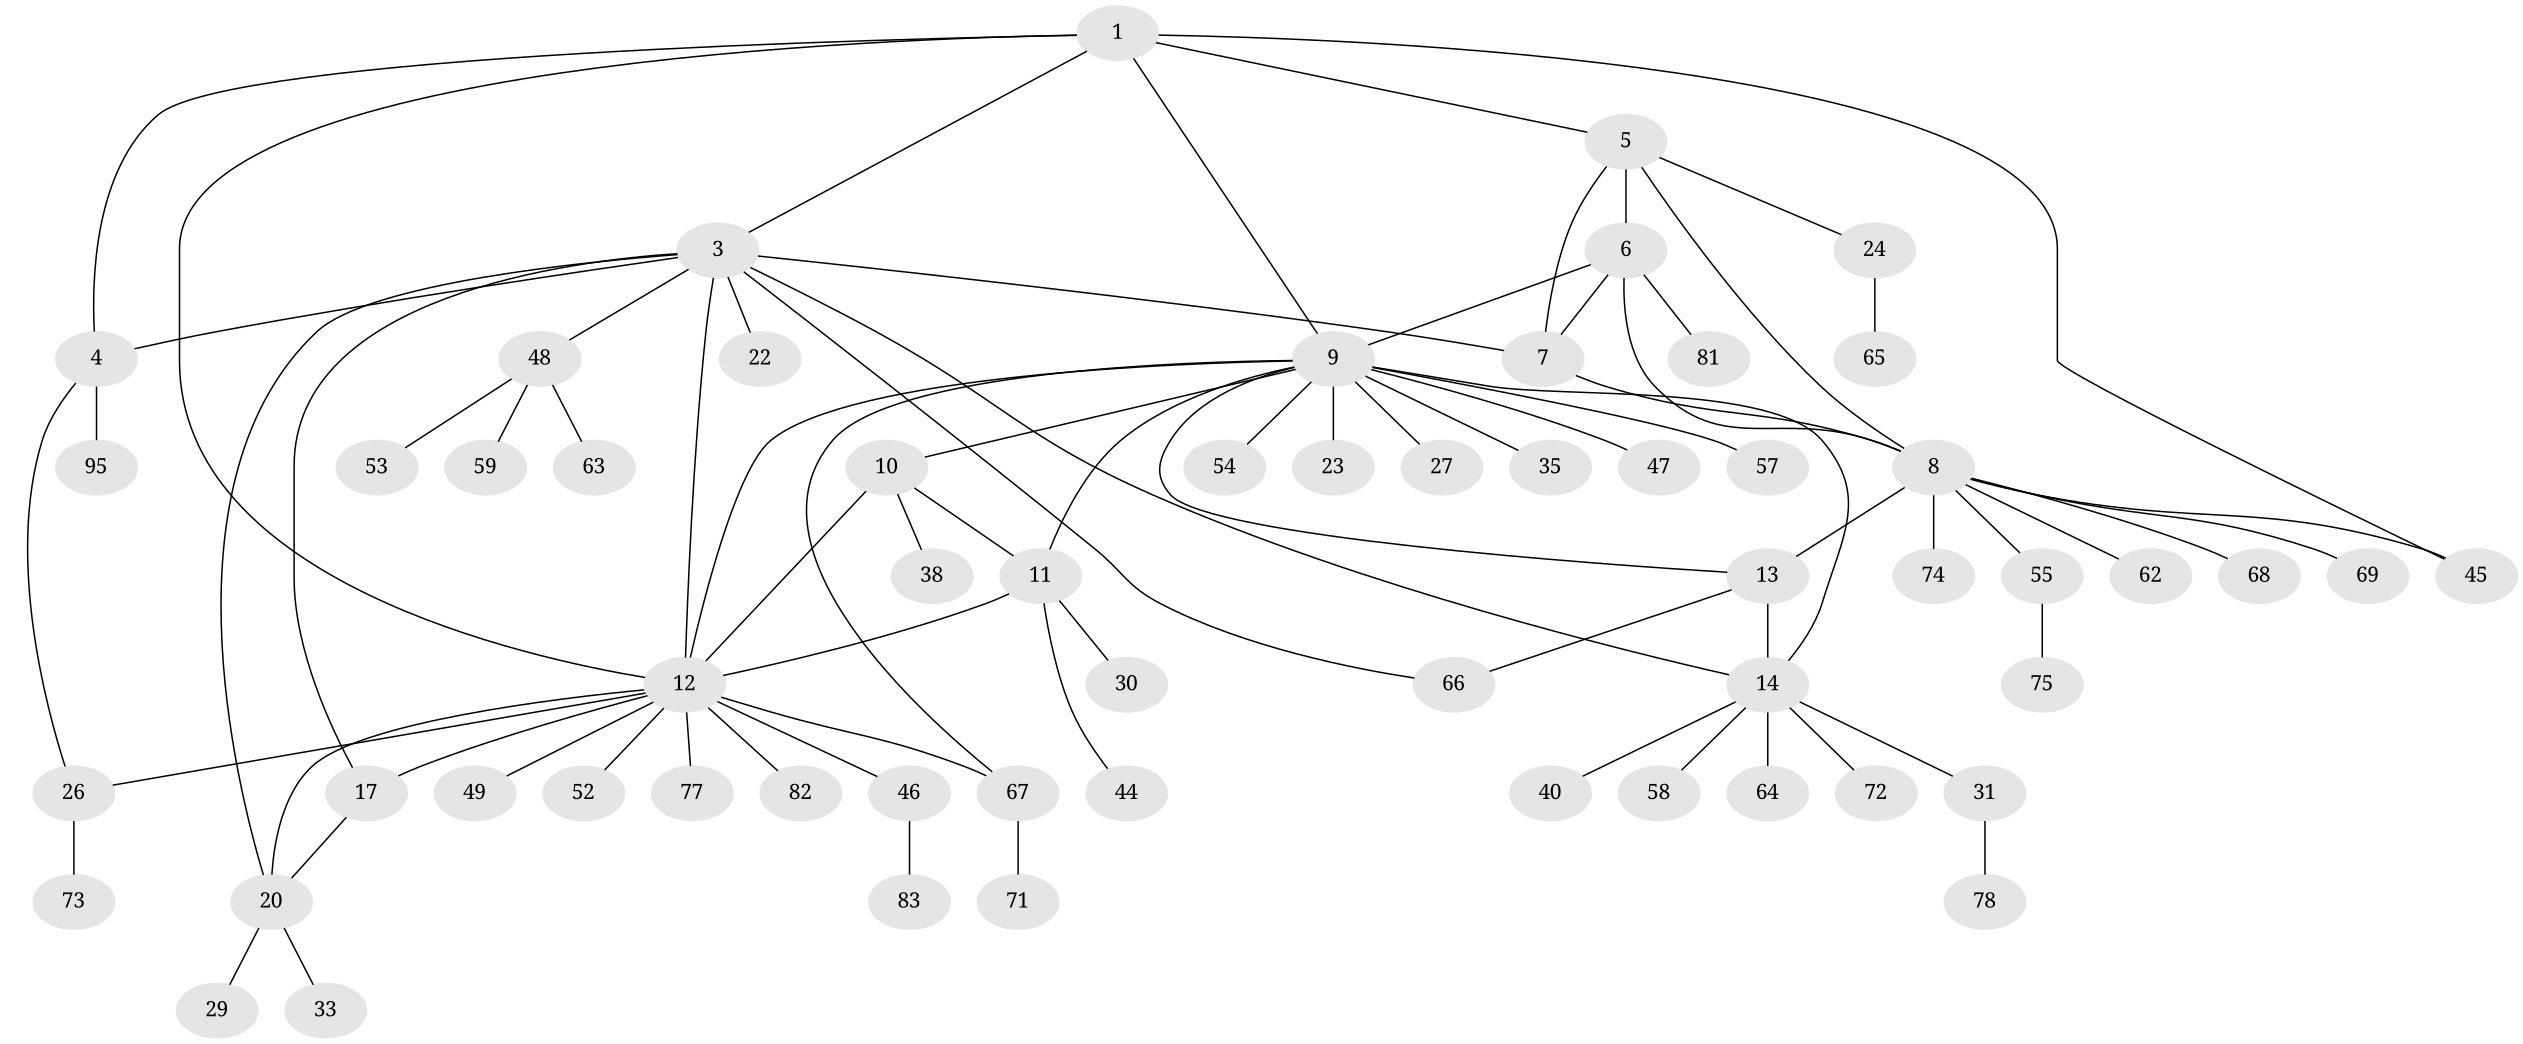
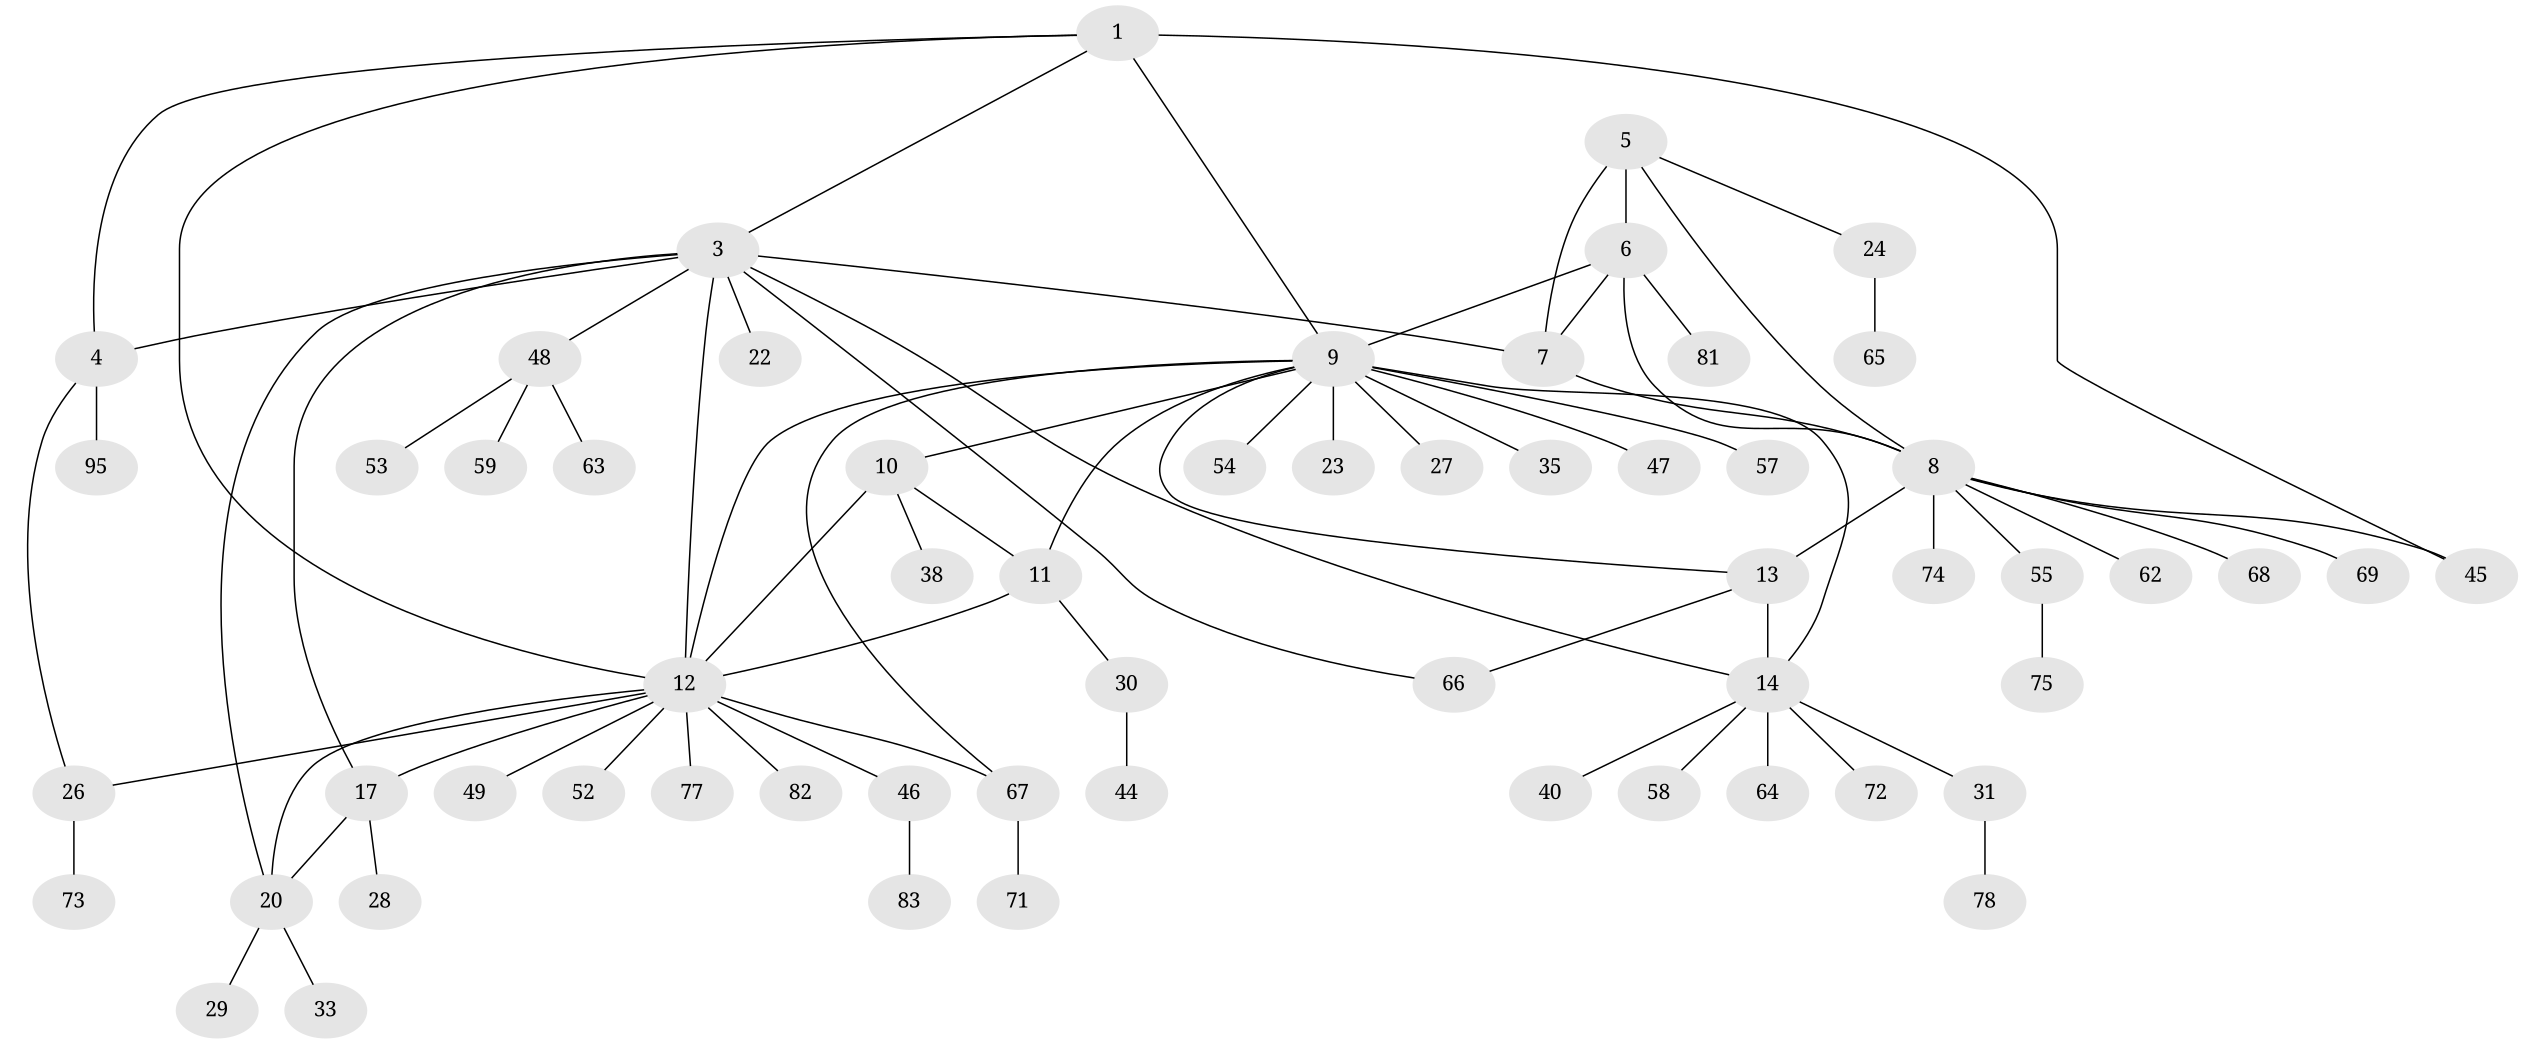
  graph {
    fontname="Noto Serif"
    node [color=gray90 fontname="Noto Serif" style=filled]
    edge [fontname="Noto Serif"]
    1 [super="+21"]
    3 [super="+19"]
    4 [super="+51"]
    5 [super="+39"]
    9 [super="+15"]
    12 [super="+18"]
    45
    7
    14 [super="+16"]
    17 [super="+70"]
    20 [super="+43"]
    22
    48 [super="+60"]
    66
    n15 [label=95]
    26 [super="+32"]
    6 [super="+42"]
    8 [super="+41"]
    24 [super="+76"]
    54
    13 [super="+34"]
    10 [super="+50"]
    11 [super="+36"]
    23
    27
    35 [super="+56"]
    47
    57
    67
    46 [super="+79"]
    49
    52
    77
    82
    31 [super="+37"]
    40
    58
    64
    72
+   28
    29
    33
    53
    59
    63
    73
    81
    55 [super="+61"]
    62
    68
    69
    74
    65
    75
    38
    30
    44
    71
    83
    78
    1 -- 3
    1 -- 4
-   1 -- 5
    1 -- 9
    1 -- 12
    1 -- 45
    3 -- 4
    3 -- 12
    3 -- 7
    3 -- 14
    3 -- 17
    3 -- 20
    3 -- 22
    3 -- 48
    3 -- 66
    4 -- n15
    4 -- 26
    5 -- 7
    5 -- 6
    5 -- 8
    5 -- 24
    9 -- 12
    9 -- 14 [weight=2]
    9 -- 54
    9 -- 13
    9 -- 10
    9 -- 11
    9 -- 23
    9 -- 27
    9 -- 35
    9 -- 47
    9 -- 57
    9 -- 67
    12 -- 17
    12 -- 20
    12 -- 26
    12 -- 67
    12 -- 46
    12 -- 49
    12 -- 52
    12 -- 77
    12 -- 82
    7 -- 8
    14 -- 31
    14 -- 40
    14 -- 58
    14 -- 64
    14 -- 72
    17 -- 20
+   17 -- 28
    20 -- 29
    20 -- 33
    48 -- 53
    48 -- 59
    48 -- 63
    26 -- 73
    6 -- 9
    6 -- 7
    6 -- 8
    6 -- 81
    8 -- 45
    8 -- 13 [weight=2]
    8 -- 55
    8 -- 62
    8 -- 68
    8 -- 69
    8 -- 74
    24 -- 65
    13 -- 14 [weight=2]
    13 -- 66
    10 -- 12
    10 -- 11
    10 -- 38
    11 -- 12
    11 -- 30
-   11 -- 44
+   30 -- 44
    67 -- 71
    46 -- 83
    31 -- 78
    55 -- 75
  }
